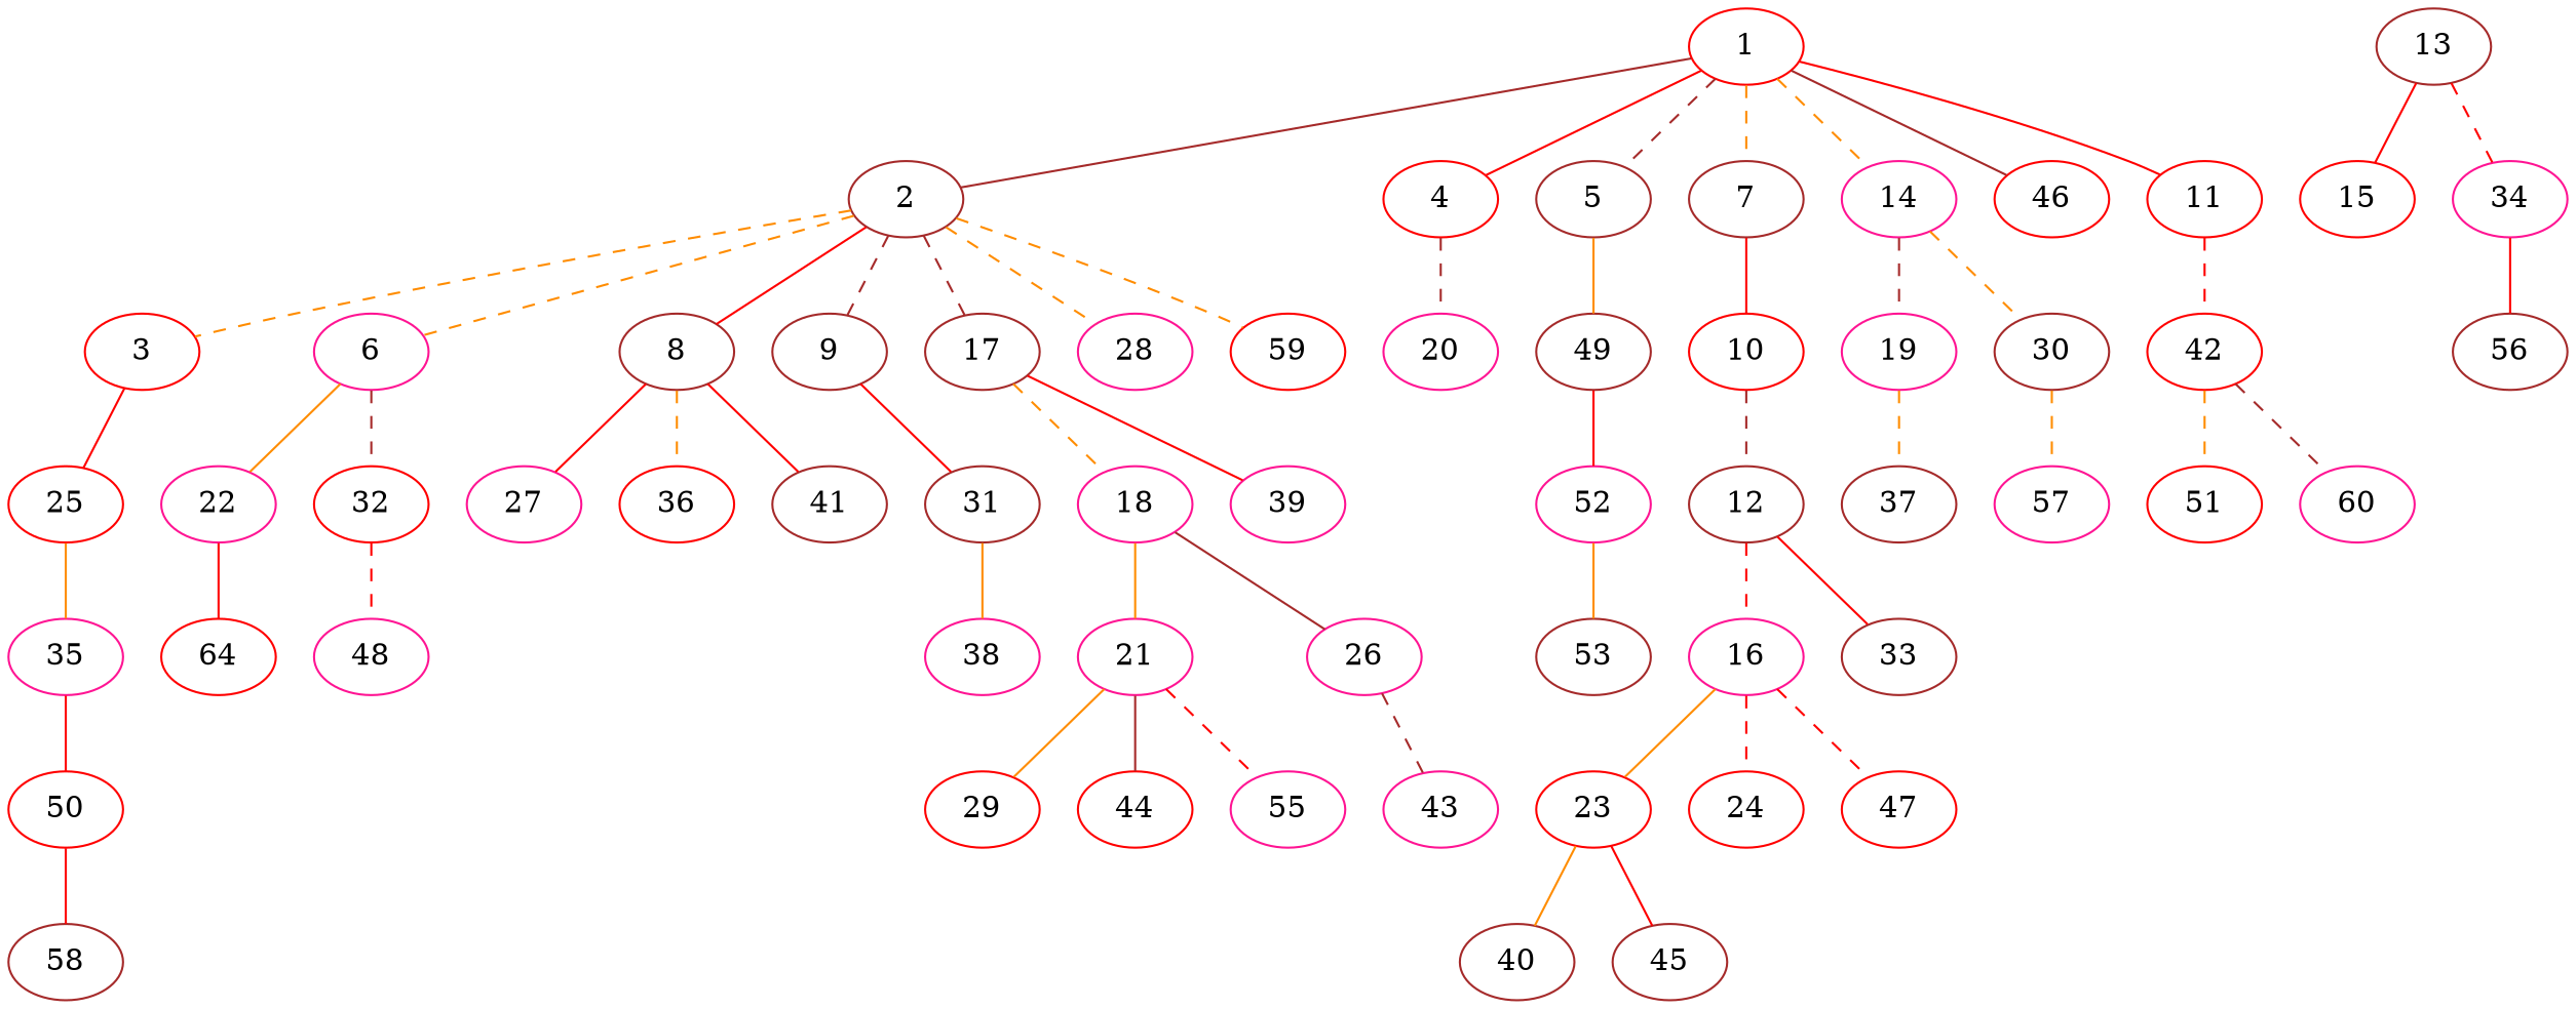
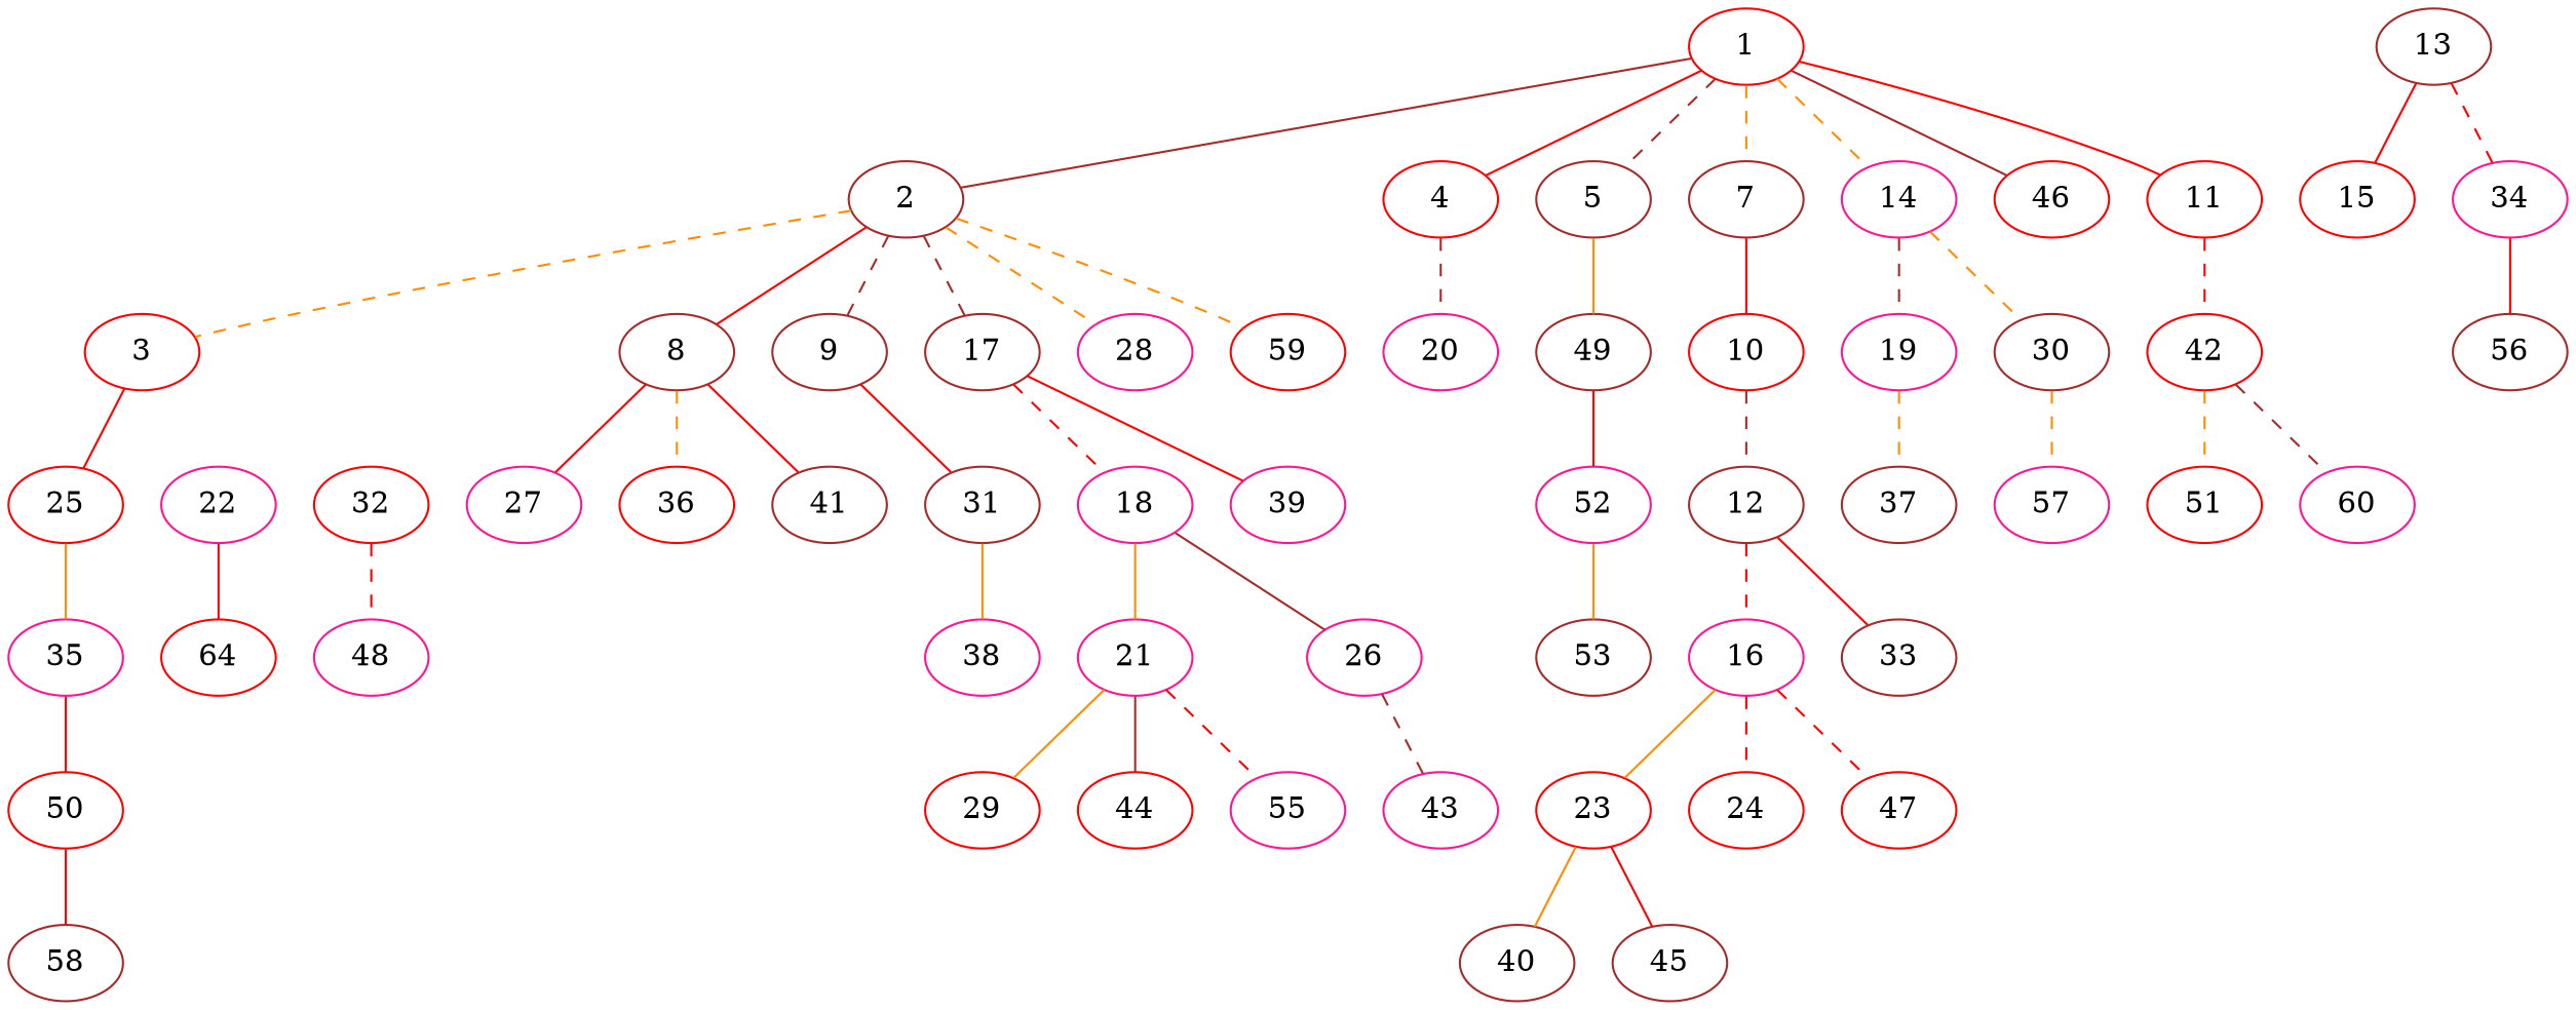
  graph {
    node [color=deeppink]
    edge [color=red style=solid]
    1 [color=red]
    2 [color=brown]
    4 [color=red]
    5 [color=brown]
    7 [color=brown]
    14
    46 [color=red]
    11 [color=red]
    3 [color=red]
-   6
    8 [color=brown]
    9 [color=brown]
    17 [color=brown]
    28
    59 [color=red]
    20
    49 [color=brown]
    10 [color=red]
    19
    30 [color=brown]
    25 [color=red]
    22
    32 [color=red]
    27
    36 [color=red]
    41 [color=brown]
    31 [color=brown]
    18
    39
    42 [color=red]
    52
    12 [color=brown]
    13 [color=brown]
    15 [color=red]
    34
    37 [color=brown]
    57
    35
    n39 [color=red label=64]
    48
    38
    21
    26
    50 [color=red]
    51 [color=red]
    60
    53 [color=brown]
    16
    33 [color=brown]
    56 [color=brown]
    23 [color=red]
    24 [color=red]
    47 [color=red]
    40 [color=brown]
    45 [color=brown]
    29 [color=red]
    44 [color=red]
    55
    43
    58 [color=brown]
    1 -- 2 [color=brown]
    1 -- 4
    1 -- 5 [color=brown style=dashed]
    1 -- 7 [color=darkorange style=dashed]
    1 -- 14 [color=darkorange style=dashed]
    1 -- 46 [color=brown]
    1 -- 11
    2 -- 3 [color=darkorange style=dashed]
-   2 -- 6 [color=darkorange style=dashed]
    2 -- 8
    2 -- 9 [color=brown style=dashed]
    2 -- 17 [color=brown style=dashed]
    2 -- 28 [color=darkorange style=dashed]
    2 -- 59 [color=darkorange style=dashed]
    4 -- 20 [color=brown style=dashed]
    5 -- 49 [color=darkorange]
    7 -- 10
    14 -- 19 [color=brown style=dashed]
    14 -- 30 [color=darkorange style=dashed]
    11 -- 42 [style=dashed]
    3 -- 25
-   6 -- 22 [color=darkorange]
-   6 -- 32 [color=brown style=dashed]
    8 -- 27
    8 -- 36 [color=darkorange style=dashed]
    8 -- 41
    9 -- 31
-   17 -- 18 [color=darkorange style=dashed]
+   17 -- 18 [style=dashed]
    17 -- 39
    49 -- 52
    10 -- 12 [color=brown style=dashed]
    19 -- 37 [color=darkorange style=dashed]
    30 -- 57 [color=darkorange style=dashed]
    25 -- 35 [color=darkorange]
    22 -- n39
    32 -- 48 [style=dashed]
    31 -- 38 [color=darkorange]
    18 -- 21 [color=darkorange]
    18 -- 26 [color=brown]
    42 -- 51 [color=darkorange style=dashed]
    42 -- 60 [color=brown style=dashed]
    52 -- 53 [color=darkorange]
    12 -- 16 [style=dashed]
    12 -- 33
    13 -- 15
    13 -- 34 [style=dashed]
    34 -- 56
    35 -- 50
    21 -- 29 [color=darkorange]
    21 -- 44 [color=brown]
    21 -- 55 [style=dashed]
    26 -- 43 [color=brown style=dashed]
    50 -- 58
    16 -- 23 [color=darkorange]
    16 -- 24 [style=dashed]
    16 -- 47 [style=dashed]
    23 -- 40 [color=darkorange]
    23 -- 45
  }
